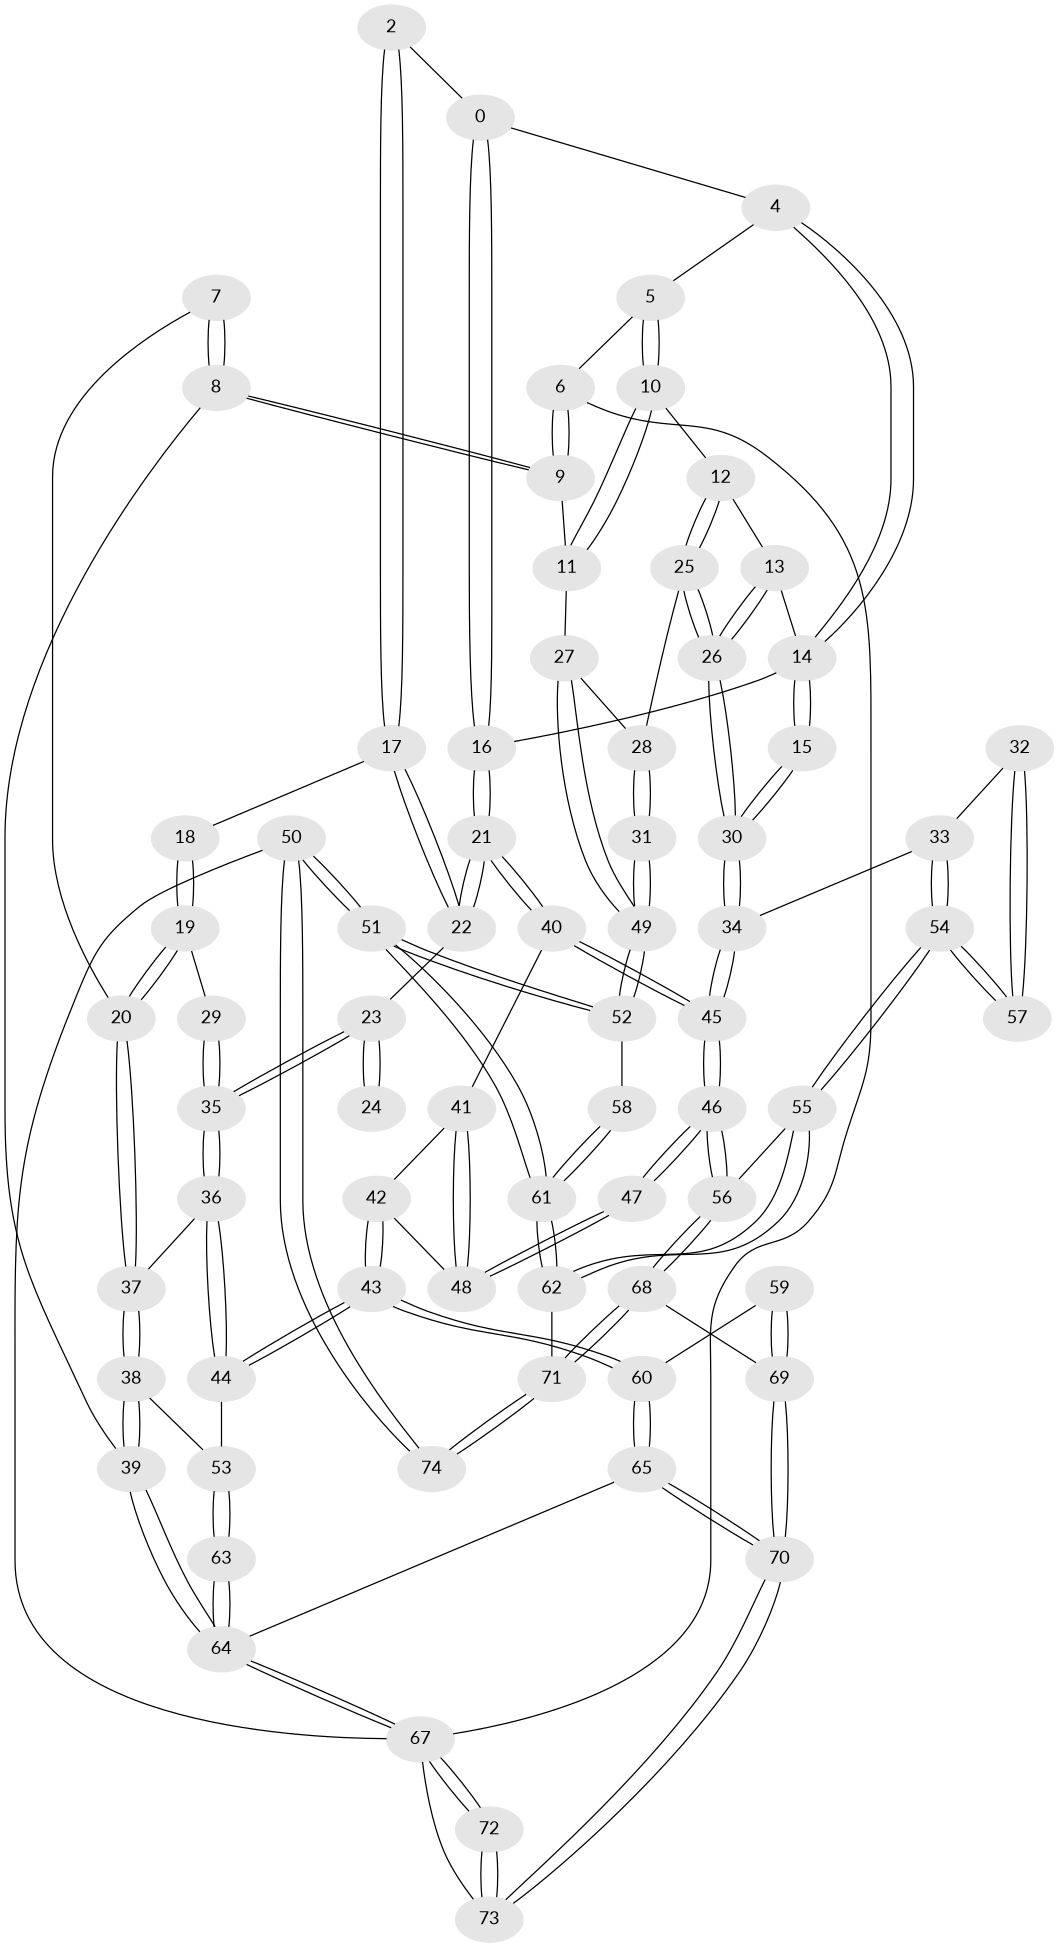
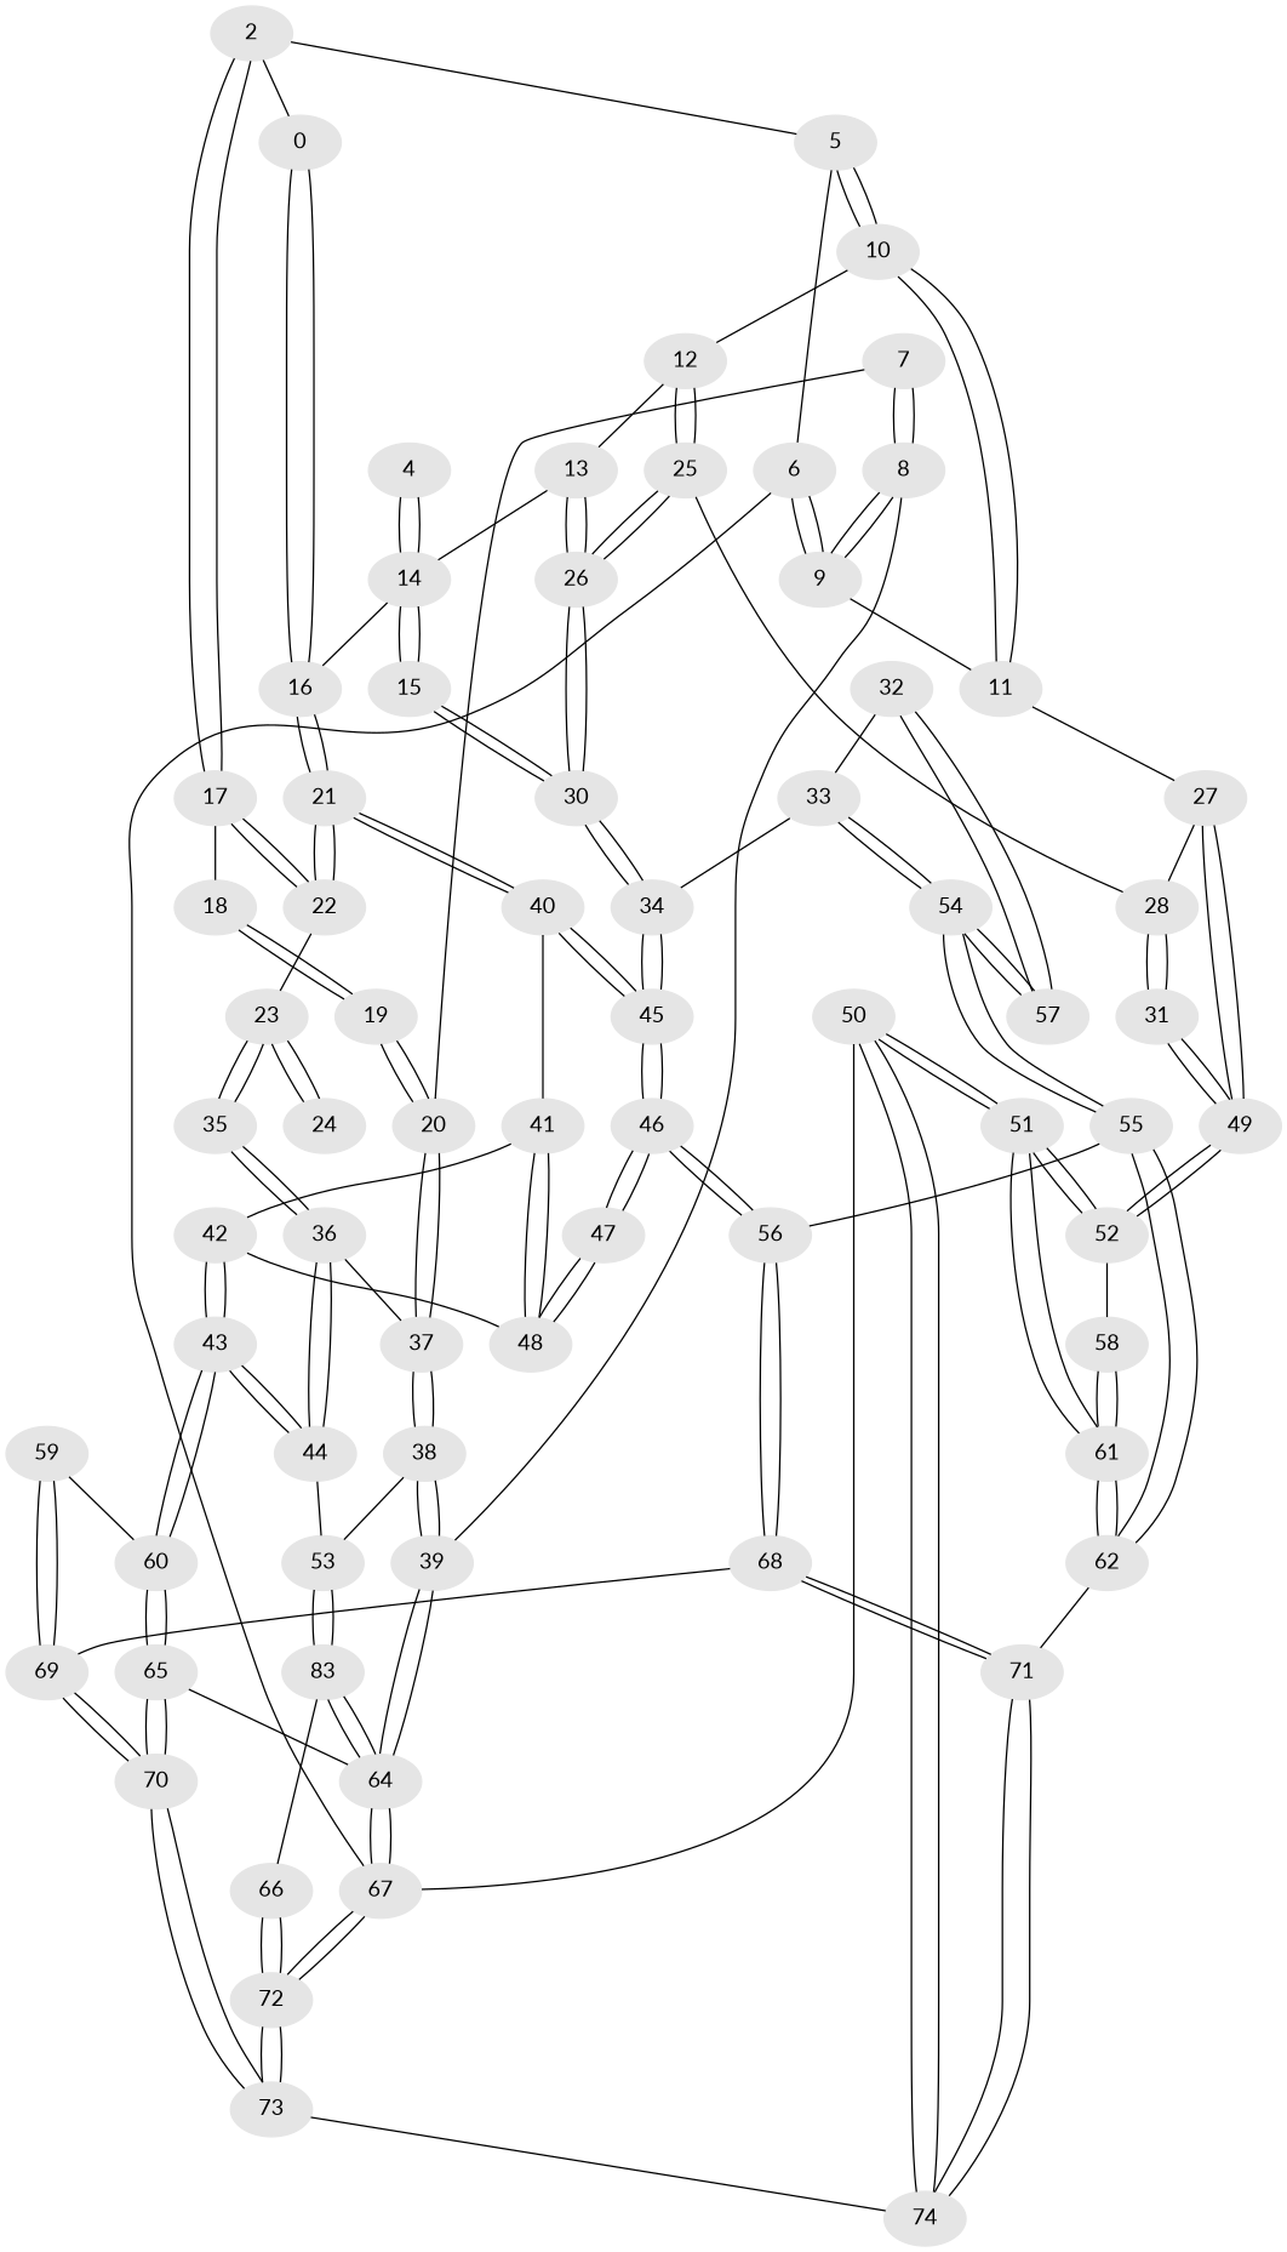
  graph {
    fontname=Lato
    node [color=gray90 fontname=Lato style=filled]
    edge [fontname=Lato]
    n1 [label=0]
    2
    17
    7
    8
    20
    4
    16
    18
    22
    5
    14
    21
    6
    10
    15
    9
    67
    11
    12
    39
    37
    64
    27
    72
    13
    25
    28
    49
    50
    51
    74
    26
    30
    34
    40
    19
    23
-   29
    35
    38
    45
    41
    24
    36
    31
    52
    32
    33
    57
    54
    55
    46
    44
    53
-   63
+   63 [label=83]
    42
    48
    43
    60
    65
    47
    56
    68
    59
    69
    58
    61
    62
+   66
    71
    70
    73
-   n1 -- 4
    n1 -- 16
    n1 -- 16
    2 -- n1
    2 -- 17
    2 -- 17
    17 -- 18
    17 -- 22
    17 -- 22
    7 -- 8
    7 -- 8
    7 -- 20
    8 -- 9
    8 -- 9
    8 -- 39
    20 -- 37
    20 -- 37
-   4 -- 5
+   2 -- 5
    4 -- 14
    4 -- 14
    16 -- 21
    16 -- 21
    18 -- 19
    18 -- 19
    22 -- 23
    5 -- 6
    5 -- 10
    5 -- 10
    14 -- 16
    14 -- 15
    14 -- 15
    21 -- 22
    21 -- 22
    21 -- 40
    21 -- 40
    6 -- 9
    6 -- 9
    6 -- 67
    10 -- 11
    10 -- 11
    10 -- 12
    15 -- 30
    15 -- 30
    9 -- 11
    67 -- 72
    67 -- 72
    11 -- 27
    12 -- 13
    12 -- 25
    12 -- 25
    39 -- 64
    39 -- 64
    37 -- 38
    37 -- 38
    64 -- 67
    64 -- 67
    27 -- 28
    27 -- 49
    27 -- 49
    72 -- 73
    72 -- 73
    13 -- 14
    13 -- 26
    13 -- 26
    25 -- 28
    25 -- 26
    25 -- 26
    28 -- 31
    28 -- 31
    49 -- 52
    49 -- 52
    50 -- 67
    50 -- 51
    50 -- 51
    50 -- 74
    50 -- 74
    51 -- 52
    51 -- 52
    51 -- 61
    51 -- 61
    26 -- 30
    26 -- 30
    30 -- 34
    30 -- 34
    34 -- 45
    34 -- 45
    40 -- 45
    40 -- 45
    40 -- 41
    19 -- 20
    19 -- 20
-   19 -- 29
    23 -- 35
    23 -- 35
    23 -- 24
    23 -- 24
-   29 -- 35
-   29 -- 35
    35 -- 36
    35 -- 36
    38 -- 39
    38 -- 39
    38 -- 53
    45 -- 46
    45 -- 46
    41 -- 42
    41 -- 48
    41 -- 48
    36 -- 37
    36 -- 44
    36 -- 44
    31 -- 49
    31 -- 49
    52 -- 58
    32 -- 33
    32 -- 57
    32 -- 57
    33 -- 34
    33 -- 54
    33 -- 54
    54 -- 57
    54 -- 57
    54 -- 55
    54 -- 55
    55 -- 56
    55 -- 62
    55 -- 62
    46 -- 47
    46 -- 47
    46 -- 56
    46 -- 56
    44 -- 53
    53 -- 63
    53 -- 63
    63 -- 64
    63 -- 64
+   63 -- 66
    42 -- 48
    42 -- 43
    42 -- 43
    43 -- 44
    43 -- 44
    43 -- 60
    43 -- 60
    60 -- 65
    60 -- 65
    65 -- 64
    65 -- 70
    65 -- 70
    47 -- 48
    47 -- 48
    56 -- 68
    56 -- 68
    68 -- 69
    68 -- 71
    68 -- 71
    59 -- 60
    59 -- 69
    59 -- 69
    69 -- 70
    69 -- 70
    58 -- 61
    58 -- 61
    61 -- 62
    61 -- 62
    62 -- 71
+   66 -- 72
+   66 -- 72
    71 -- 74
    71 -- 74
    70 -- 73
    70 -- 73
-   73 -- 67
+   73 -- 74
  }
